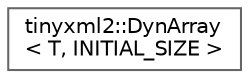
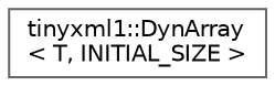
  digraph {
    rankdir=LR
-   n1 [color=grey40 fillcolor=white fontname=Helvetica fontsize=10 height=0.2 label="tinyxml2::DynArray\l\< T, INITIAL_SIZE \>" shape=box style=filled width=0.4]
+   n1 [color=grey40 fillcolor=white fontname=Helvetica fontsize=10 height=0.2 label="tinyxml1::DynArray\l\< T, INITIAL_SIZE \>" shape=box style=filled width=0.4]
  }
